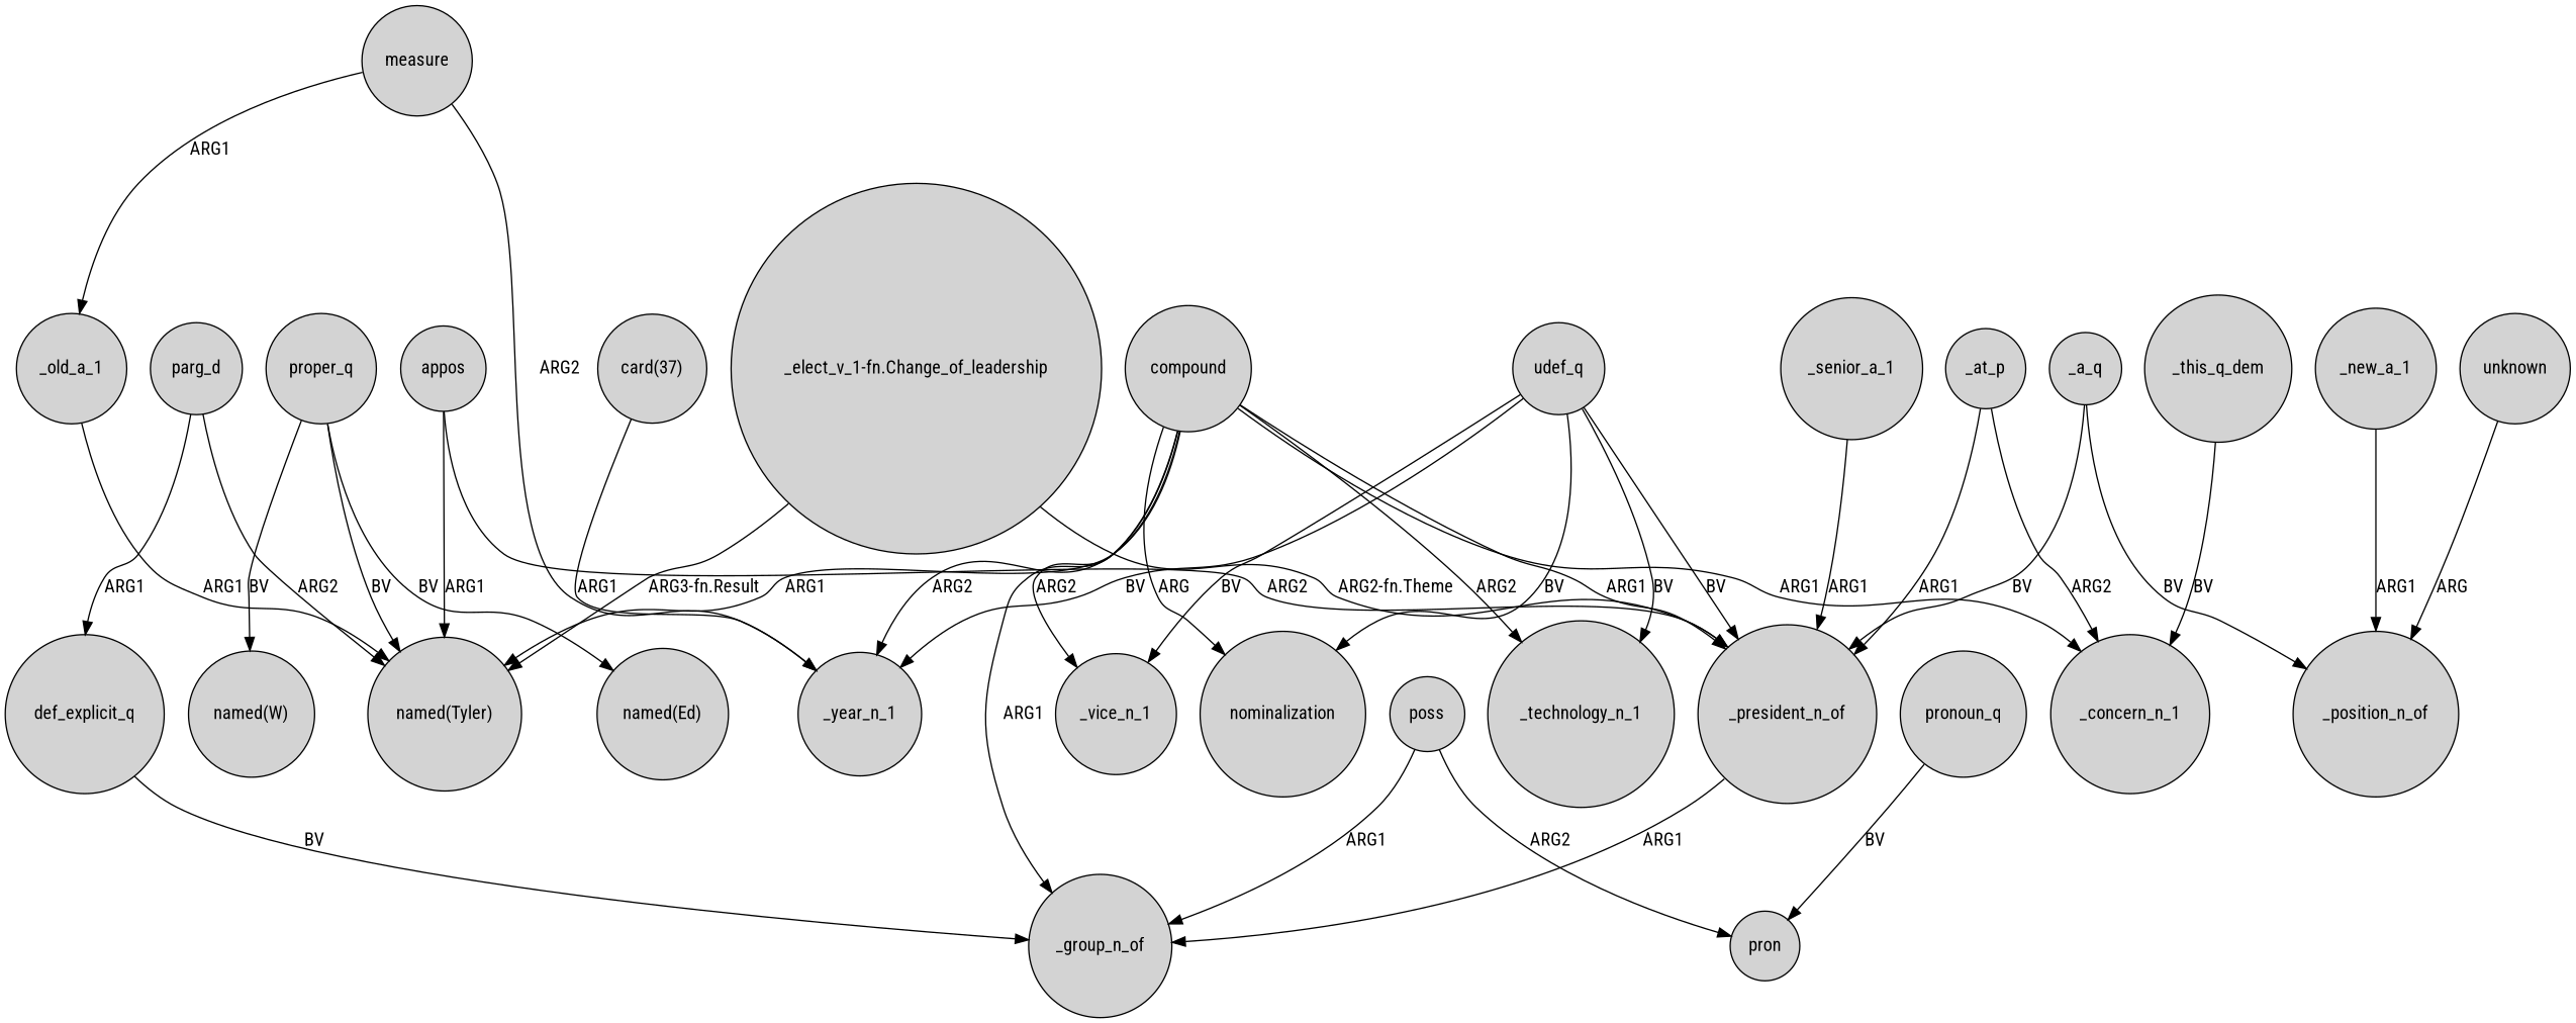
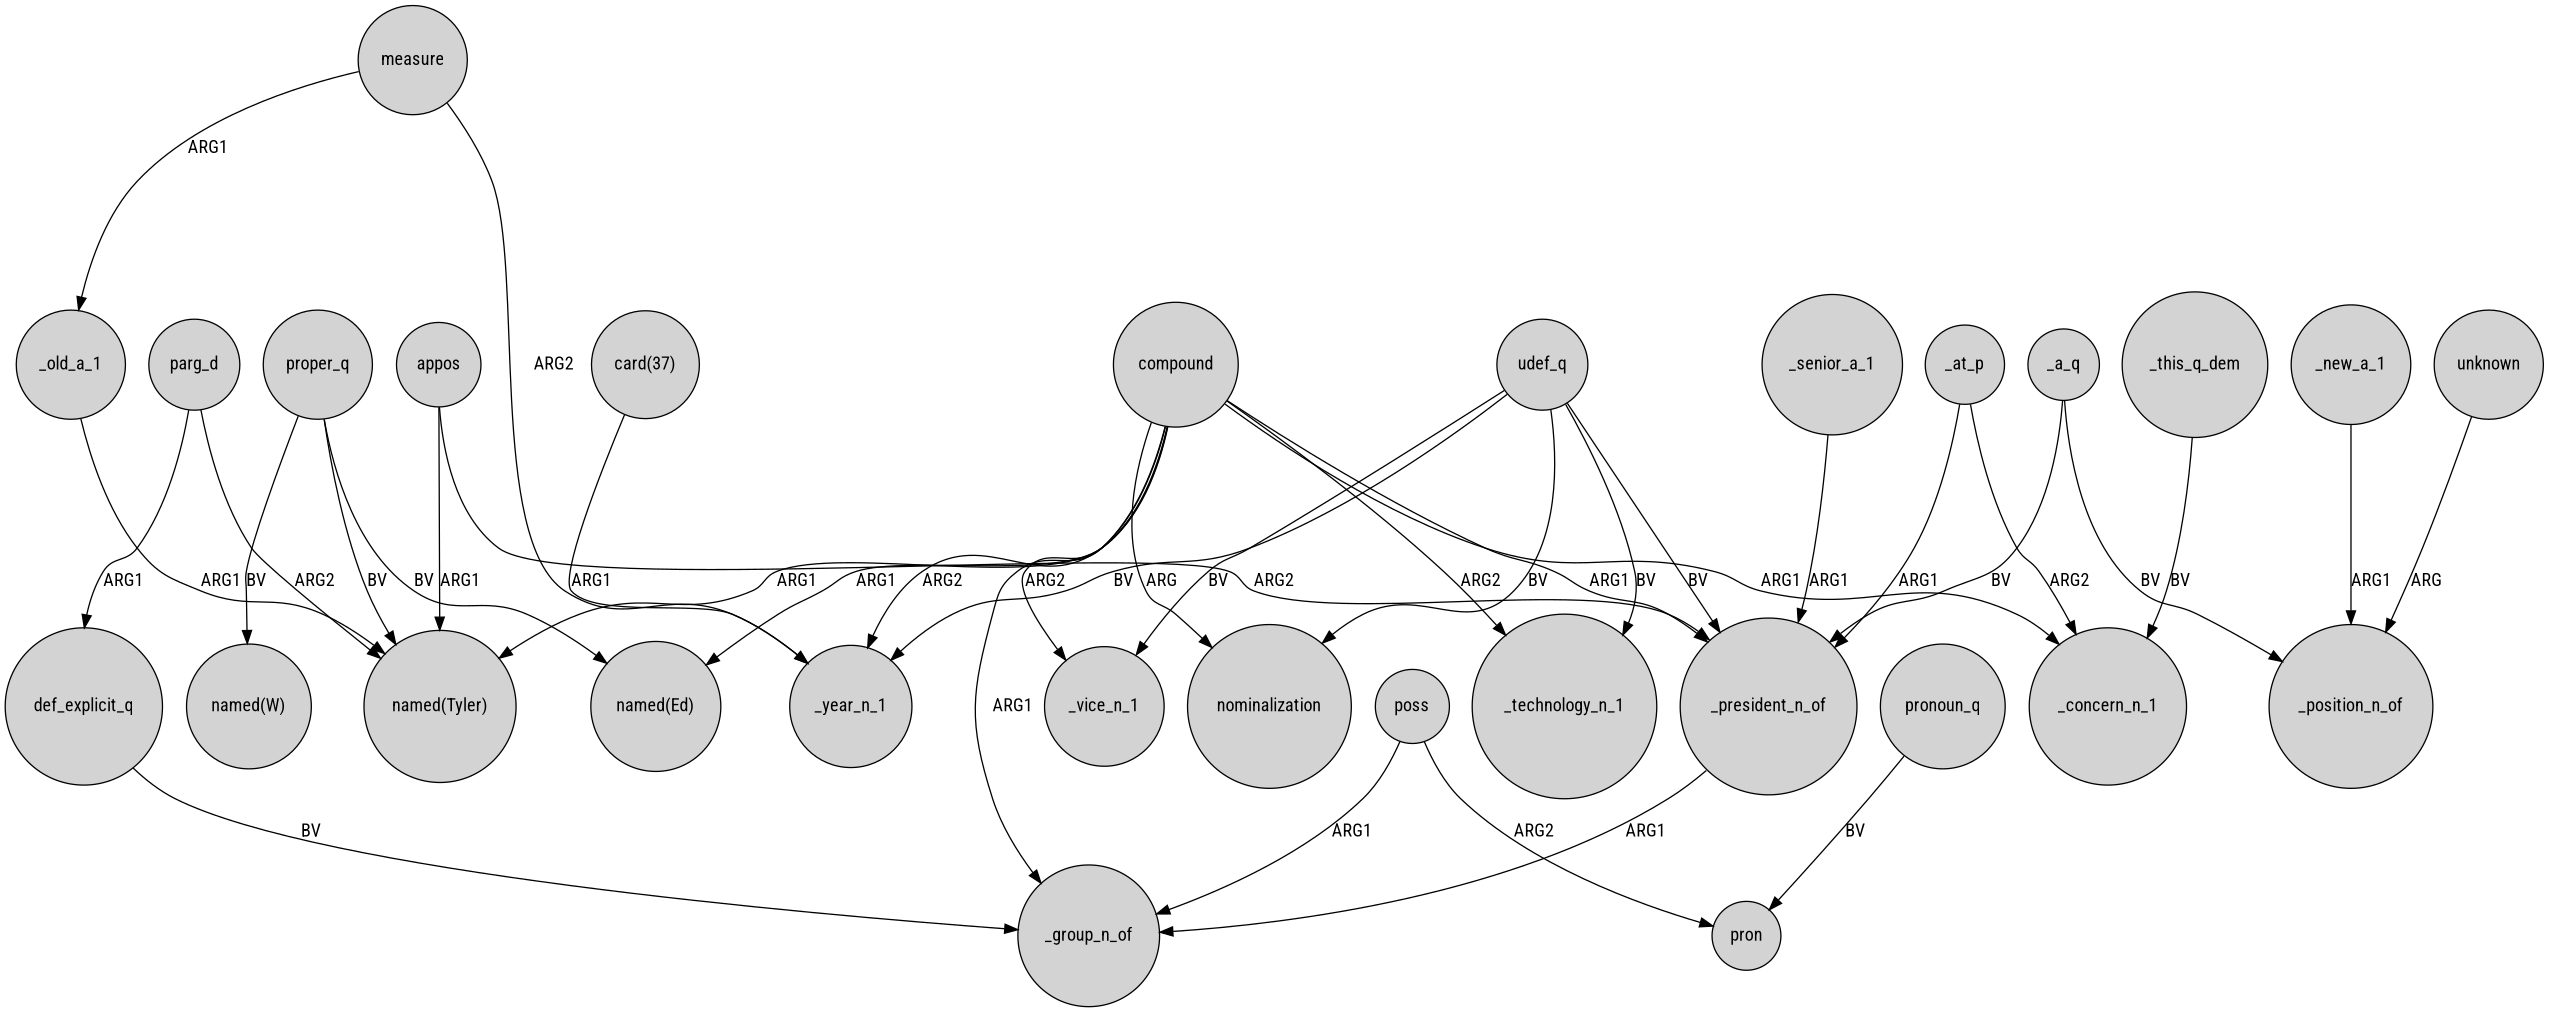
  digraph {
    fontname="Roboto Condensed"
    node [fontname="Roboto Condensed" shape=circle style=filled]
    edge [fontname="Roboto Condensed"]
    proper_q
    "named(Ed)"
    "named(W)"
    "named(Tyler)"
    compound
    _vice_n_1
    _concern_n_1
    _group_n_of
    _president_n_of
    nominalization
    _technology_n_1
    _year_n_1
    _at_p
    poss
    pron
    measure
    _old_a_1
    def_explicit_q
    _this_q_dem
-   "_elect_v_1-fn.Change_of_leadership"
    "card(37)"
    _senior_a_1
    parg_d
    udef_q
    appos
    pronoun_q
    _a_q
    _position_n_of
    _new_a_1
    unknown
    proper_q -> "named(Ed)" [label=BV]
    proper_q -> "named(W)" [label=BV]
    proper_q -> "named(Tyler)" [label=BV]
+   compound -> "named(Ed)" [label=ARG1]
    compound -> "named(Tyler)" [label=ARG1]
    compound -> _vice_n_1 [label=ARG2]
    compound -> _concern_n_1 [label=ARG1]
    compound -> _group_n_of [label=ARG1]
    compound -> _president_n_of [label=ARG1]
    compound -> nominalization [label=ARG]
    compound -> _technology_n_1 [label=ARG2]
    compound -> _year_n_1 [label=ARG2]
    _president_n_of -> _group_n_of [label=ARG1]
    _at_p -> _concern_n_1 [label=ARG2]
    _at_p -> _president_n_of [label=ARG1]
    poss -> _group_n_of [label=ARG1]
    poss -> pron [label=ARG2]
    measure -> _year_n_1 [label=ARG2]
    measure -> _old_a_1 [label=ARG1]
    _old_a_1 -> "named(Tyler)" [label=ARG1]
    def_explicit_q -> _group_n_of [label=BV]
    _this_q_dem -> _concern_n_1 [label=BV]
-   "_elect_v_1-fn.Change_of_leadership" -> "named(Tyler)" [label="ARG3-fn.Result"]
-   "_elect_v_1-fn.Change_of_leadership" -> _president_n_of [label="ARG2-fn.Theme"]
    "card(37)" -> _year_n_1 [label=ARG1]
    _senior_a_1 -> _president_n_of [label=ARG1]
    parg_d -> "named(Tyler)" [label=ARG2]
    parg_d -> def_explicit_q [label=ARG1]
    udef_q -> _vice_n_1 [label=BV]
    udef_q -> _president_n_of [label=BV]
    udef_q -> nominalization [label=BV]
    udef_q -> _technology_n_1 [label=BV]
    udef_q -> _year_n_1 [label=BV]
    appos -> "named(Tyler)" [label=ARG1]
    appos -> _president_n_of [label=ARG2]
    pronoun_q -> pron [label=BV]
    _a_q -> _president_n_of [label=BV]
    _a_q -> _position_n_of [label=BV]
    _new_a_1 -> _position_n_of [label=ARG1]
    unknown -> _position_n_of [label=ARG]
  }
